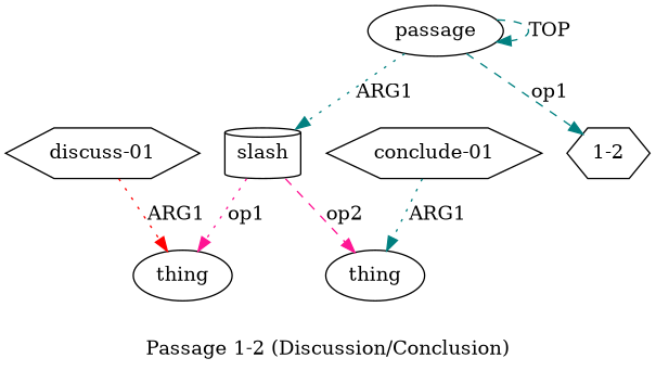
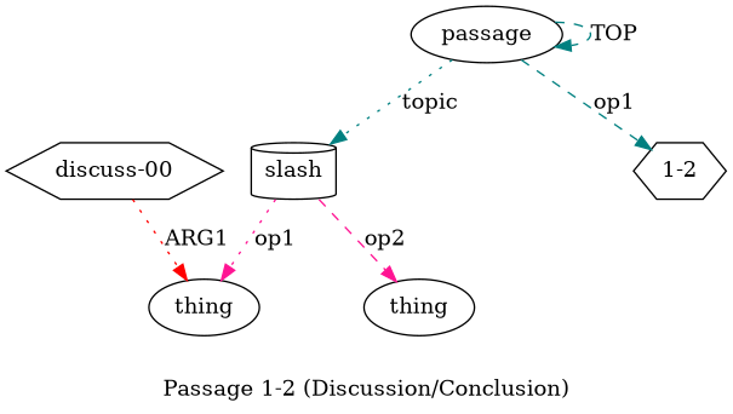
  digraph {
    label="Passage 1-2 (Discussion/Conclusion)"
    node [color=black gold_label=thing shape=ellipse test_label=thing]
    edge [color=teal gold_label=ARG1 style=dotted test_label=ARG1]
    n1 [gold_ind=1 gold_label=slash label=slash shape=cylinder test_ind=1 test_label=slash]
    n2 [gold_ind=2 label=thing test_ind=2]
    n3 [gold_ind=4 label=thing test_ind=4]
    n4 [gold_ind=0 gold_label=passage label=passage test_ind=0 test_label=passage]
    n5 [gold_ind=-1 gold_label="1-2" label="1-2" shape=hexagon test_ind=-1 test_label="1-2"]
-   n6 [gold_ind=3 gold_label="discuss-01" label="discuss-01" shape=hexagon test_ind=3 test_label="discuss-01"]
-   n7 [gold_ind=5 gold_label="conclude-01" label="conclude-01" shape=hexagon test_ind=5 test_label="conclude-01"]
+   n6 [gold_ind=3 gold_label="discuss-01" label="discuss-00" shape=hexagon test_ind=3 test_label="discuss-01"]
    n1 -> n2 [color=deeppink gold_label=op1 label=op1 test_label=op1]
    n1 -> n3 [color=deeppink gold_label=op2 label=op2 style=dashed test_label=op2]
-   n4 -> n1 [gold_label=topic label=ARG1 test_label=topic]
+   n4 -> n1 [gold_label=topic label=topic test_label=topic]
    n4 -> n4 [gold_label=TOP label=TOP style=dashed test_label=TOP]
    n4 -> n5 [gold_label=mod label=op1 style=dashed test_label=mod]
    n6 -> n2 [color=red label=ARG1]
-   n7 -> n3 [label=ARG1]
  }
